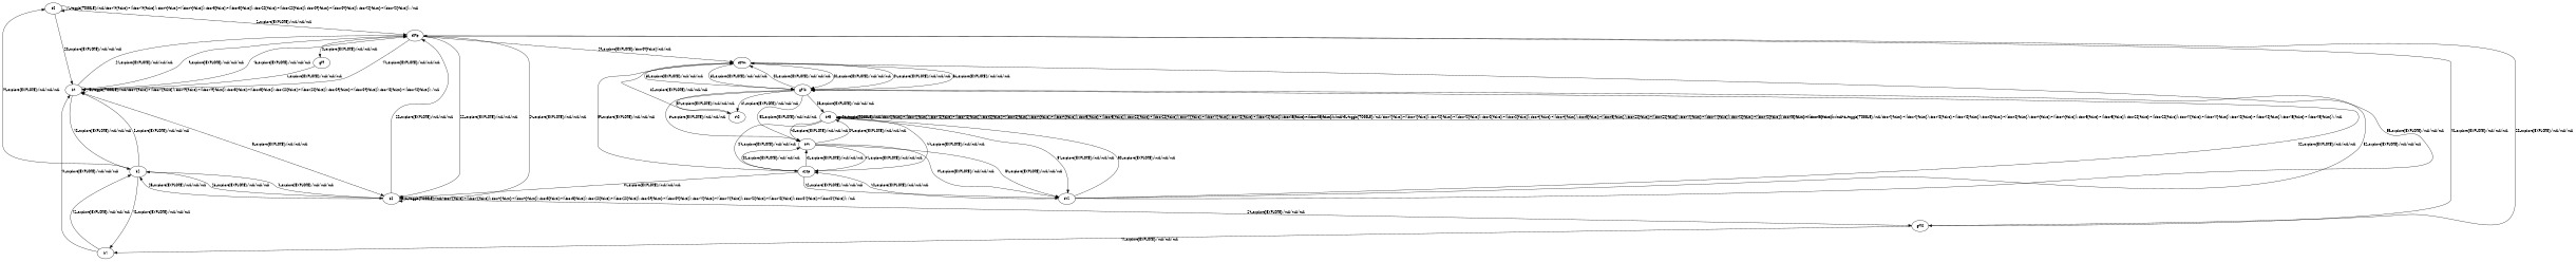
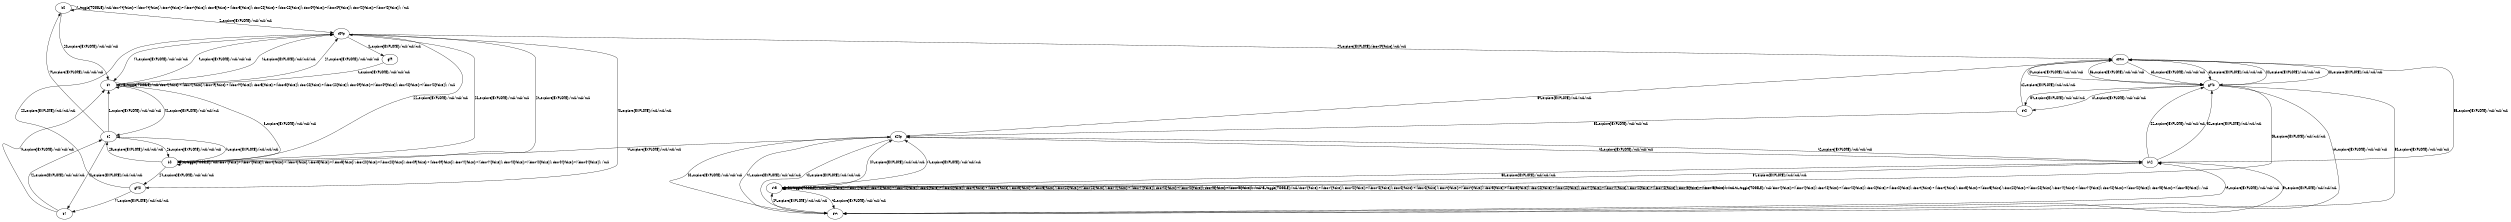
  digraph {
    fontname="Patrick Hand"
    node [fontname="Patrick Hand"]
    edge [fontname="Patrick Hand"]
    b0
    d39p
    b4
    gf9
    b3
    gf10
    d39m
    b2
    b1
    gf16
    b45
    b44
    b43
    b42
    d23p
    b0 -> b0 [label="1-toggle[TOGGLE];/null/door17[false]:=!(door17[false]); door4[false]:=!(door4[false]); door5[false]:=!(door5[false]); door23[false]:=!(door23[false]); door39[false]:=!(door39[false]); door13[false]:=!(door13[false]); /null"]
    b0 -> d39p [label="2-explore[EXPLORE];/null/null/null"]
    b0 -> b4 [label="20-explore[EXPLORE];/null/null/null"]
    d39p -> b4 [label="17-explore[EXPLORE];/null/null/null"]
    d39p -> gf9 [label="3-explore[EXPLORE];/null/null/null"]
    d39p -> b3 [label="22-explore[EXPLORE];/null/null/null"]
    d39p -> b3 [label="24-explore[EXPLORE];/null/null/null"]
    d39p -> gf10 [label="10-explore[EXPLORE];/null/null/null"]
    d39p -> d39m [label="29-explore[EXPLORE];/door39[false]/null/null"]
    b4 -> d39p [label="9-explore[EXPLORE];/null/null/null"]
    b4 -> d39p [label="16-explore[EXPLORE];/null/null/null"]
    b4 -> d39p [label="21-explore[EXPLORE];/null/null/null"]
    b4 -> b4 [label="15-toggle[TOGGLE];/null/door1[false]:=!(door1[false]); door19[false]:=!(door19[false]); door5[false]:=!(door5[false]); door23[false]:=!(door23[false]); door39[false]:=!(door39[false]); door13[false]:=!(door13[false]); /null"]
    b4 -> b3 [label="5-explore[EXPLORE];/null/null/null"]
    b4 -> b2 [label="18-explore[EXPLORE];/null/null/null"]
    gf9 -> b4 [label="4-explore[EXPLORE];/null/null/null"]
    b3 -> d39p [label="23-explore[EXPLORE];/null/null/null"]
    b3 -> b3 [label="6-toggle[TOGGLE];/null/door1[false]:=!(door1[false]); door4[false]:=!(door4[false]); door5[false]:=!(door5[false]); door23[false]:=!(door23[false]); door39[false]:=!(door39[false]); door11[false]:=!(door11[false]); door13[false]:=!(door13[false]); door31[false]:=!(door31[false]); /null"]
    b3 -> gf10 [label="27-explore[EXPLORE];/null/null/null"]
    b3 -> b2 [label="7-explore[EXPLORE];/null/null/null"]
    b3 -> b2 [label="25-explore[EXPLORE];/null/null/null"]
    gf10 -> d39p [label="28-explore[EXPLORE];/null/null/null"]
    gf10 -> b1 [label="11-explore[EXPLORE];/null/null/null"]
    d39m -> gf16 [label="30-explore[EXPLORE];/null/null/null"]
    d39m -> gf16 [label="34-explore[EXPLORE];/null/null/null"]
    d39m -> gf16 [label="56-explore[EXPLORE];/null/null/null"]
    d39m -> gf16 [label="60-explore[EXPLORE];/null/null/null"]
    d39m -> gf16 [label="63-explore[EXPLORE];/null/null/null"]
    b2 -> b0 [label="19-explore[EXPLORE];/null/null/null"]
    b2 -> b4 [label="8-explore[EXPLORE];/null/null/null"]
    b2 -> b3 [label="26-explore[EXPLORE];/null/null/null"]
    b2 -> b1 [label="13-explore[EXPLORE];/null/null/null"]
    b1 -> b4 [label="14-explore[EXPLORE];/null/null/null"]
    b1 -> b2 [label="12-explore[EXPLORE];/null/null/null"]
    gf16 -> d39m [label="33-explore[EXPLORE];/null/null/null"]
    gf16 -> b45 [label="35-explore[EXPLORE];/null/null/null"]
    gf16 -> b44 [label="53-explore[EXPLORE];/null/null/null"]
    gf16 -> b44 [label="64-explore[EXPLORE];/null/null/null"]
    gf16 -> b43 [label="57-explore[EXPLORE];/null/null/null"]
    gf16 -> b43 [label="61-explore[EXPLORE];/null/null/null"]
    b45 -> b45 [label="36-toggle[TOGGLE];/null/door1[false]:=!(door1[false]); door18[false]:=!(door18[false]); door3[false]:=!(door3[false]); door4[false]:=!(door4[false]); door5[false]:=!(door5[false]); door23[false]:=!(door23[false]); door11[false]:=!(door11[false]); door13[false]:=!(door13[false]); door15[false]:=!(door15[false]); /null"]
    b45 -> b45 [label="45-toggle[TOGGLE];/null/door1[false]:=!(door1[false]); door18[false]:=!(door18[false]); door3[false]:=!(door3[false]); door4[false]:=!(door4[false]); door5[false]:=!(door5[false]); door23[false]:=!(door23[false]); door11[false]:=!(door11[false]); door13[false]:=!(door13[false]); door15[false]:=!(door15[false]); /null"]
    b45 -> b45 [label="46-toggle[TOGGLE];/null/door1[false]:=!(door1[false]); door18[false]:=!(door18[false]); door3[false]:=!(door3[false]); door4[false]:=!(door4[false]); door5[false]:=!(door5[false]); door23[false]:=!(door23[false]); door11[false]:=!(door11[false]); door13[false]:=!(door13[false]); door15[false]:=!(door15[false]); /null"]
    b45 -> b44 [label="40-explore[EXPLORE];/null/null/null"]
    b45 -> b42 [label="51-explore[EXPLORE];/null/null/null"]
    b45 -> d23p [label="37-explore[EXPLORE];/null/null/null"]
    b45 -> d23p [label="47-explore[EXPLORE];/null/null/null"]
    b44 -> b45 [label="39-explore[EXPLORE];/null/null/null"]
    b44 -> b42 [label="49-explore[EXPLORE];/null/null/null"]
    b44 -> b42 [label="54-explore[EXPLORE];/null/null/null"]
    b44 -> d23p [label="41-explore[EXPLORE];/null/null/null"]
    b43 -> d39m [label="62-explore[EXPLORE];/null/null/null"]
+   b43 -> d23p [label="58-explore[EXPLORE];/null/null/null"]
    b42 -> d39m [label="55-explore[EXPLORE];/null/null/null"]
    b42 -> gf16 [label="32-explore[EXPLORE];/null/null/null"]
    b42 -> gf16 [label="52-explore[EXPLORE];/null/null/null"]
    b42 -> b45 [label="50-explore[EXPLORE];/null/null/null"]
    b42 -> d23p [label="43-explore[EXPLORE];/null/null/null"]
    d23p -> b3 [label="44-explore[EXPLORE];/null/null/null"]
    d23p -> d39m [label="59-explore[EXPLORE];/null/null/null"]
    d23p -> b44 [label="38-explore[EXPLORE];/null/null/null"]
    d23p -> b44 [label="48-explore[EXPLORE];/null/null/null"]
    d23p -> b42 [label="42-explore[EXPLORE];/null/null/null"]
  }
